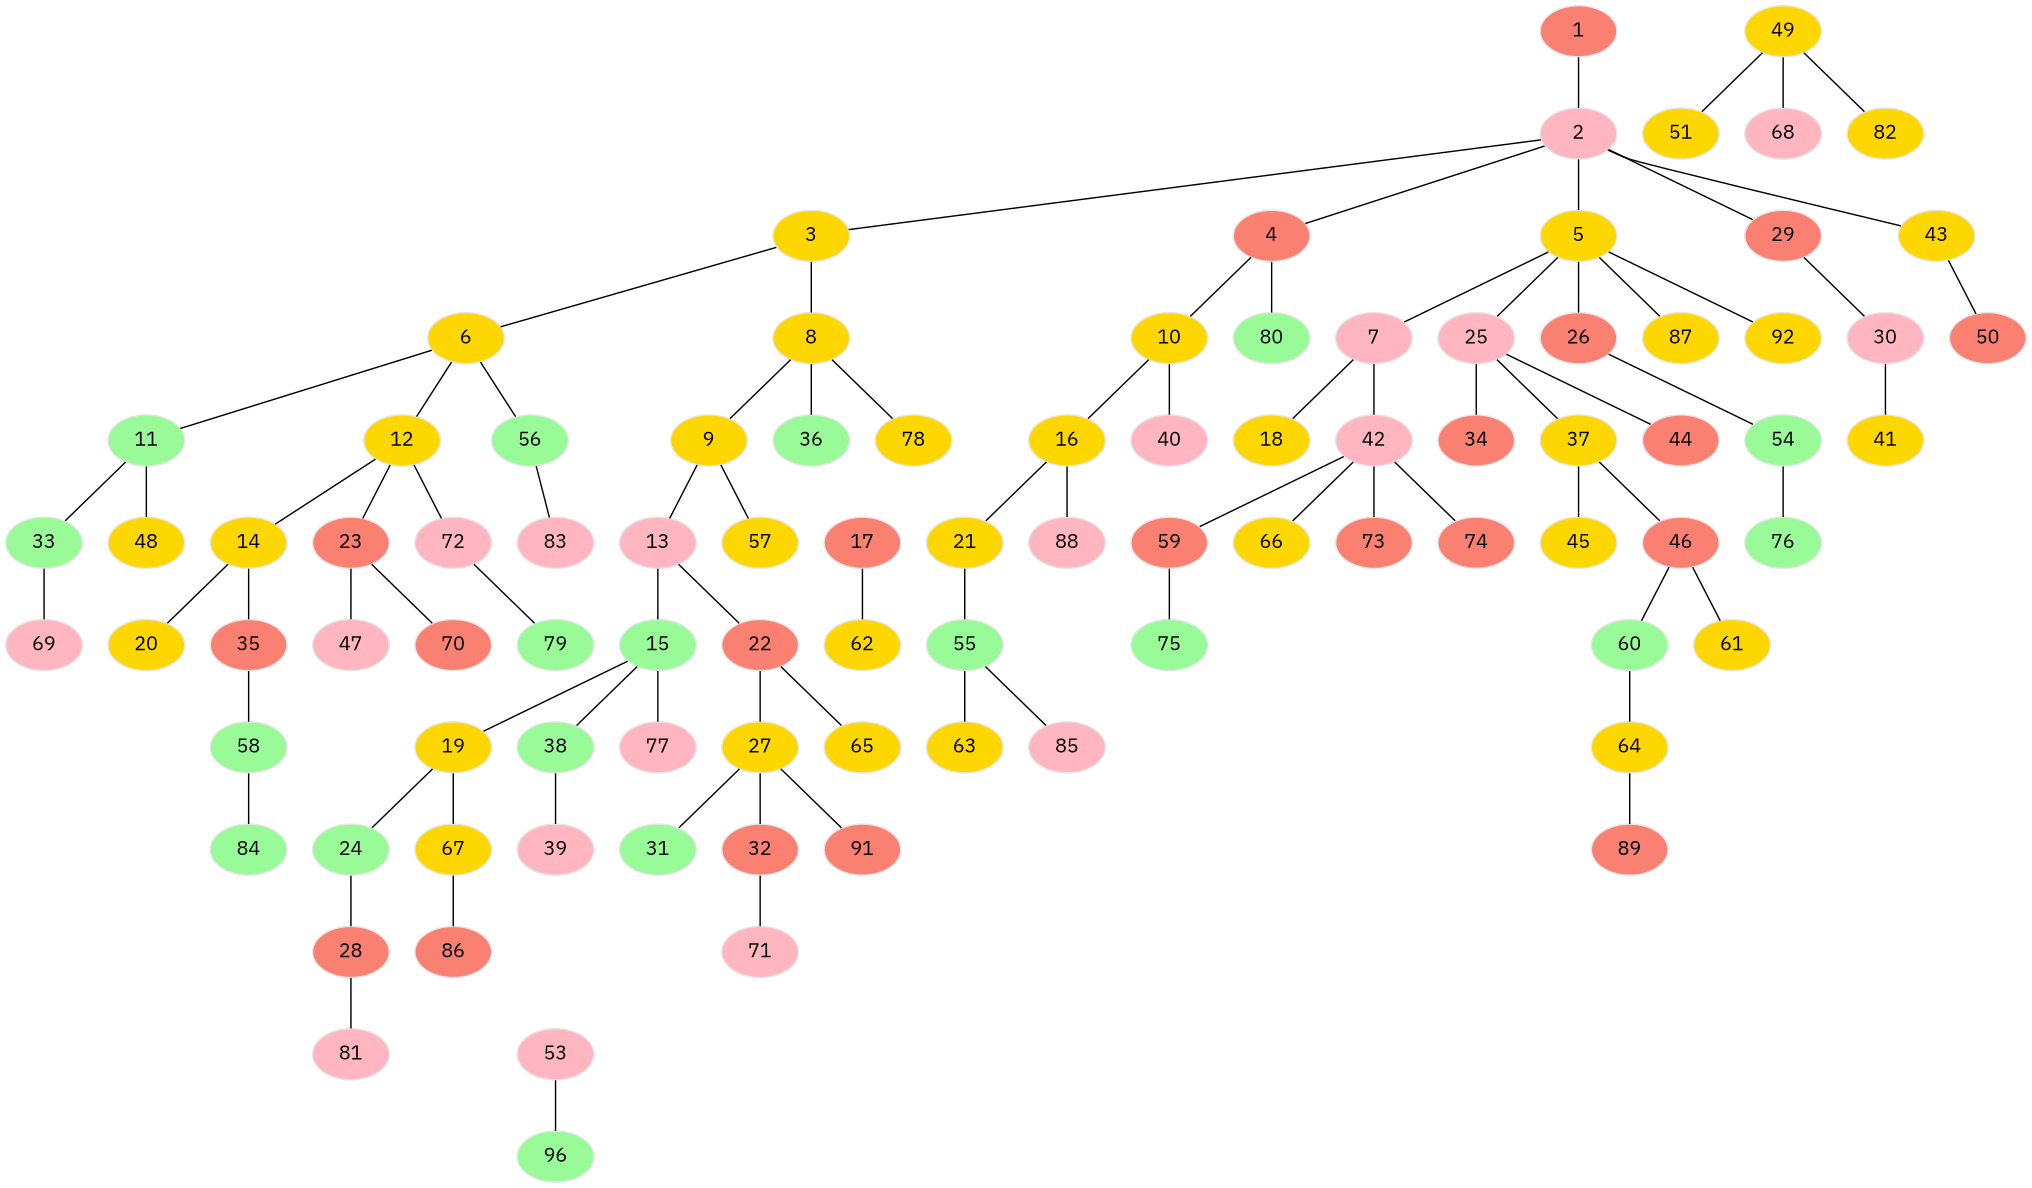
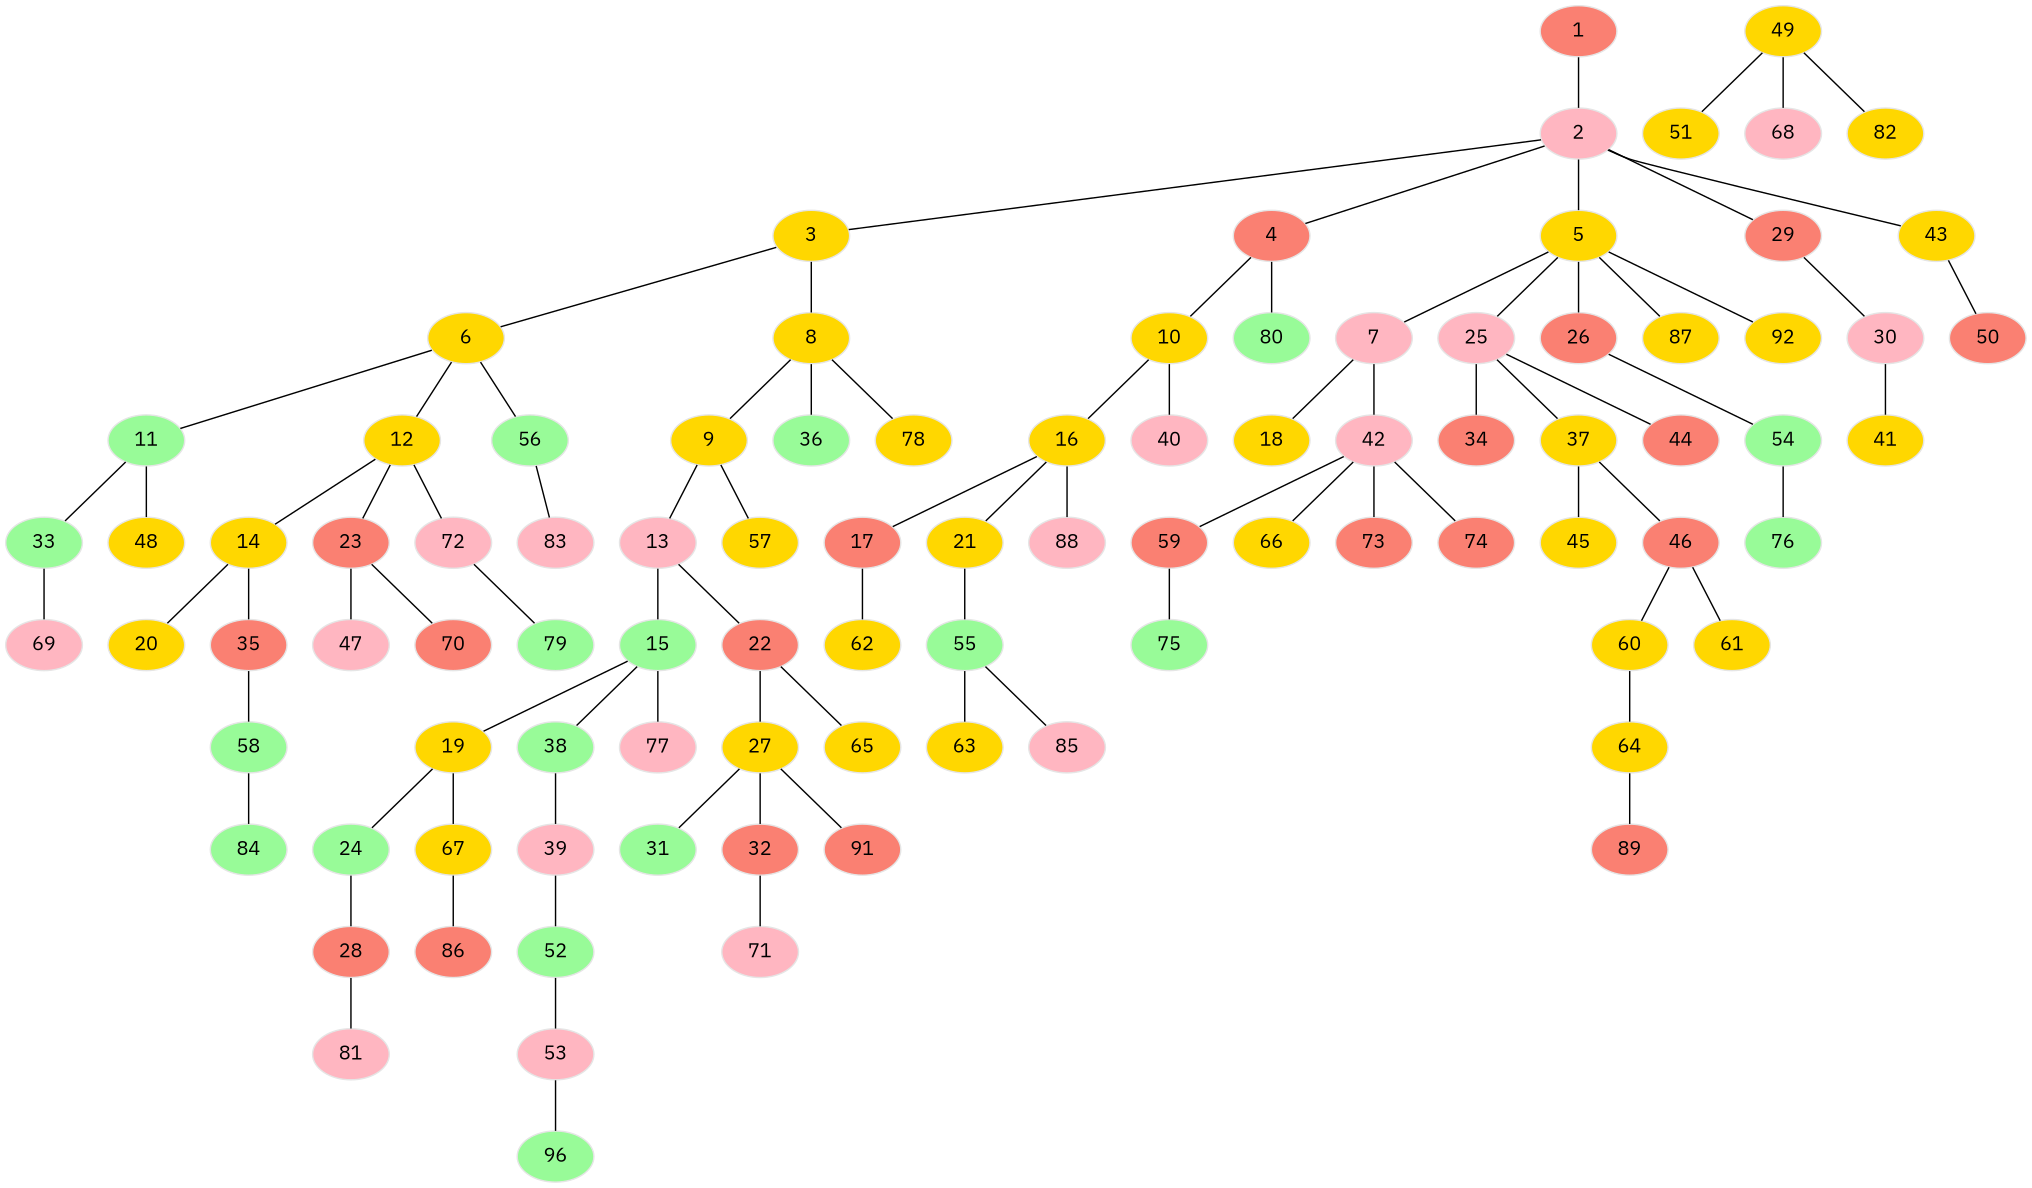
  graph {
    fontname="IBM Plex Sans"
    node [color=gray90 fillcolor=gold fontname="IBM Plex Sans" style=filled]
    edge [fontname="IBM Plex Sans"]
    1 [fillcolor=salmon]
    2 [fillcolor=lightpink]
    3
    4 [fillcolor=salmon]
    5
    29 [fillcolor=salmon]
    43
    6
    8
    10
    80 [fillcolor=palegreen]
    7 [fillcolor=lightpink]
    25 [fillcolor=lightpink]
    26 [fillcolor=salmon]
    87
    92
    30 [fillcolor=lightpink]
    50 [fillcolor=salmon]
    11 [fillcolor=palegreen]
    12
    56 [fillcolor=palegreen]
    9
    36 [fillcolor=palegreen]
    78
    16
    40 [fillcolor=lightpink]
    18
    42 [fillcolor=lightpink]
    34 [fillcolor=salmon]
    37
    44 [fillcolor=salmon]
    54 [fillcolor=palegreen]
    33 [fillcolor=palegreen]
    48
    14
    23 [fillcolor=salmon]
    72 [fillcolor=lightpink]
    83 [fillcolor=lightpink]
    59 [fillcolor=salmon]
    66
    73 [fillcolor=salmon]
    74 [fillcolor=salmon]
    13 [fillcolor=lightpink]
    57
    15 [fillcolor=palegreen]
    22 [fillcolor=salmon]
    17 [fillcolor=salmon]
    21
    88 [fillcolor=lightpink]
    69 [fillcolor=lightpink]
    20
    35 [fillcolor=salmon]
    47 [fillcolor=lightpink]
    70 [fillcolor=salmon]
    79 [fillcolor=palegreen]
    19
    38 [fillcolor=palegreen]
    77 [fillcolor=lightpink]
    27
    65
    58 [fillcolor=palegreen]
    49
    51
    68 [fillcolor=lightpink]
    82
    24 [fillcolor=palegreen]
    67
    39 [fillcolor=lightpink]
    62
    55 [fillcolor=palegreen]
    28 [fillcolor=salmon]
    86 [fillcolor=salmon]
    63
    85 [fillcolor=lightpink]
    31 [fillcolor=palegreen]
    32 [fillcolor=salmon]
    91 [fillcolor=salmon]
    81 [fillcolor=lightpink]
    45
    46 [fillcolor=salmon]
    76 [fillcolor=palegreen]
    71 [fillcolor=lightpink]
    41
    84 [fillcolor=palegreen]
-   60 [fillcolor=palegreen]
+   60
    61
+   52 [fillcolor=palegreen]
    53 [fillcolor=lightpink]
    75 [fillcolor=palegreen]
    64
    n91 [fillcolor=palegreen label=96]
    89 [fillcolor=salmon]
    1 -- 2
    2 -- 3
    2 -- 4
    2 -- 5
    2 -- 29
    2 -- 43
    3 -- 6
    3 -- 8
    4 -- 10
    4 -- 80
    5 -- 7
    5 -- 25
    5 -- 26
    5 -- 87
    5 -- 92
    29 -- 30
    43 -- 50
    6 -- 11
    6 -- 12
    6 -- 56
    8 -- 9
    8 -- 36
    8 -- 78
    10 -- 16
    10 -- 40
    7 -- 18
    7 -- 42
    25 -- 34
    25 -- 37
    25 -- 44
    26 -- 54
    30 -- 41
    11 -- 33
    11 -- 48
    12 -- 14
    12 -- 23
    12 -- 72
    56 -- 83
    9 -- 13
    9 -- 57
+   16 -- 17
    16 -- 21
    16 -- 88
    42 -- 59
    42 -- 66
    42 -- 73
    42 -- 74
    37 -- 45
    37 -- 46
    54 -- 76
    33 -- 69
    14 -- 20
    14 -- 35
    23 -- 47
    23 -- 70
    72 -- 79
    59 -- 75
    13 -- 15
    13 -- 22
    15 -- 19
    15 -- 38
    15 -- 77
    22 -- 27
    22 -- 65
    17 -- 62
    21 -- 55
    35 -- 58
    19 -- 24
    19 -- 67
    38 -- 39
    27 -- 31
    27 -- 32
    27 -- 91
    58 -- 84
    49 -- 51
    49 -- 68
    49 -- 82
    24 -- 28
    67 -- 86
+   39 -- 52
    55 -- 63
    55 -- 85
    28 -- 81
    32 -- 71
    46 -- 60
    46 -- 61
    60 -- 64
+   52 -- 53
    53 -- n91
    64 -- 89
  }
